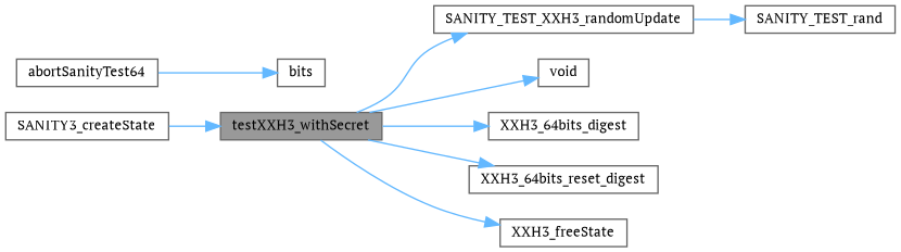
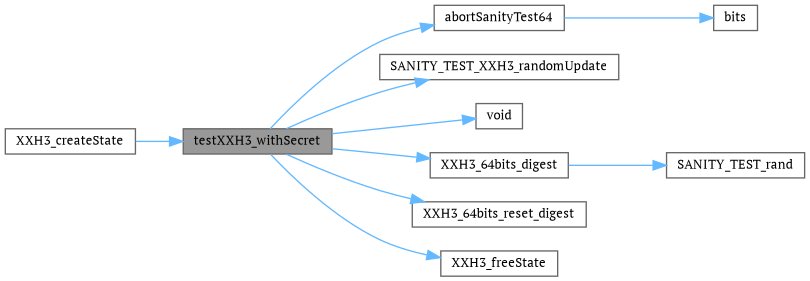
  digraph {
    fontname="PT Serif"
    rankdir=LR
    node [color=grey40 fillcolor=white fontname="PT Serif" fontsize=10 shape=box style=filled]
    edge [color=steelblue1 fontname="PT Serif" fontsize=10 labelfontname=Helvetica labelfontsize=10 style=solid]
    n1 [color=gray40 fillcolor=grey60 fontcolor=black height=0.2 label=testXXH3_withSecret width=0.4]
    n2 [height=0.2 label=abortSanityTest64 width=0.4]
    n3 [height=0.2 label=SANITY_TEST_XXH3_randomUpdate width=0.4]
    n4 [height=0.2 label=void width=0.4]
    n5 [height=0.2 label=XXH3_64bits_digest width=0.4]
    n6 [height=0.2 label=XXH3_64bits_reset_digest width=0.4]
    n7 [height=0.2 label=XXH3_freeState width=0.4]
    n8 [height=0.2 label=bits width=0.4]
    n9 [height=0.2 label=SANITY_TEST_rand width=0.4]
-   n10 [height=0.2 label=SANITY3_createState width=0.4]
+   n10 [height=0.2 label=XXH3_createState width=0.4]
+   n1 -> n2
    n1 -> n3
    n1 -> n4
    n1 -> n5
    n1 -> n6
    n1 -> n7
    n2 -> n8
-   n3 -> n9
+   n5 -> n9
    n10 -> n1
  }
